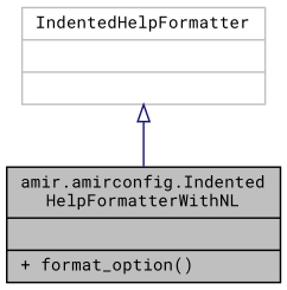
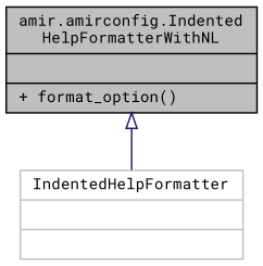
  digraph {
    fontname="Roboto Mono"
    node [fontname="Roboto Mono" fontsize=10 shape=record style=filled]
    n1 [color=black fillcolor=grey75 fontcolor=black height=0.2 label="{amir.amirconfig.Indented\lHelpFormatterWithNL\n||+ format_option()\l}" width=0.4]
    n2 [color=grey75 fillcolor=white height=0.2 label="{IndentedHelpFormatter\n||}" width=0.4]
-   n2 -> n1 [arrowtail=onormal color=midnightblue dir=back fontname="Roboto Mono" fontsize=10 labelfontname="FreeSans.ttf" labelfontsize=10 style=solid]
+   n1 -> n2 [arrowtail=onormal color=midnightblue dir=back fontname="Roboto Mono" fontsize=10 labelfontname="FreeSans.ttf" labelfontsize=10 style=solid]
  }
